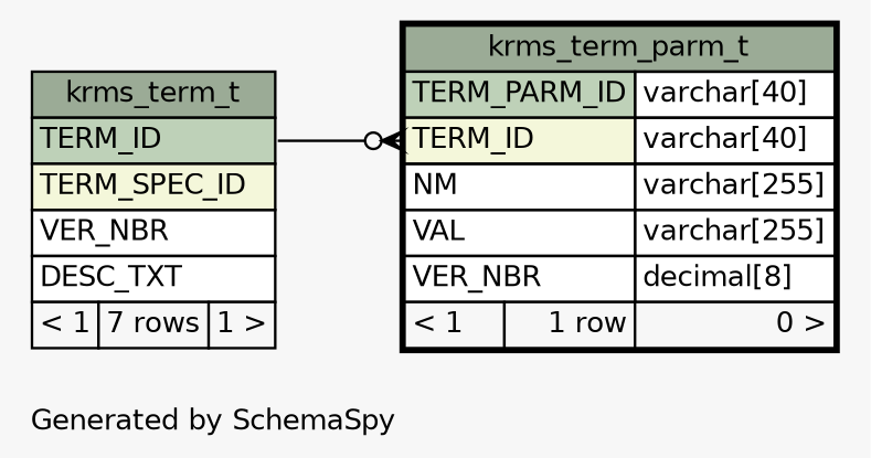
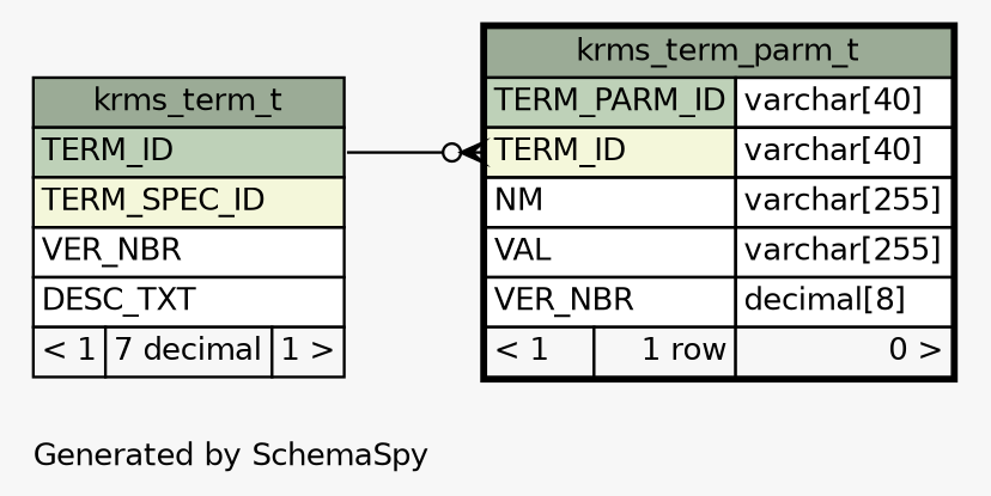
  digraph {
    bgcolor="#f7f7f7"
    fontname=Helvetica
    fontsize=11
    label="\nGenerated by SchemaSpy"
    labeljust=l
    nodesep=0.18
    rankdir=RL
    ranksep=0.46
    node [fontname=Helvetica fontsize=11 shape=plaintext]
    n1 [label=<     <TABLE BORDER="2" CELLBORDER="1" CELLSPACING="0" BGCOLOR="#ffffff">       <TR><TD COLSPAN="3" BGCOLOR="#9bab96" ALIGN="CENTER">krms_term_parm_t</TD></TR>       <TR><TD PORT="TERM_PARM_ID" COLSPAN="2" BGCOLOR="#bed1b8" ALIGN="LEFT">TERM_PARM_ID</TD><TD PORT="TERM_PARM_ID.type" ALIGN="LEFT">varchar[40]</TD></TR>       <TR><TD PORT="TERM_ID" COLSPAN="2" BGCOLOR="#f4f7da" ALIGN="LEFT">TERM_ID</TD><TD PORT="TERM_ID.type" ALIGN="LEFT">varchar[40]</TD></TR>       <TR><TD PORT="NM" COLSPAN="2" ALIGN="LEFT">NM</TD><TD PORT="NM.type" ALIGN="LEFT">varchar[255]</TD></TR>       <TR><TD PORT="VAL" COLSPAN="2" ALIGN="LEFT">VAL</TD><TD PORT="VAL.type" ALIGN="LEFT">varchar[255]</TD></TR>       <TR><TD PORT="VER_NBR" COLSPAN="2" ALIGN="LEFT">VER_NBR</TD><TD PORT="VER_NBR.type" ALIGN="LEFT">decimal[8]</TD></TR>       <TR><TD ALIGN="LEFT" BGCOLOR="#f7f7f7">&lt; 1</TD><TD ALIGN="RIGHT" BGCOLOR="#f7f7f7">1 row</TD><TD ALIGN="RIGHT" BGCOLOR="#f7f7f7">0 &gt;</TD></TR>     </TABLE>>]
-   n2 [label=<     <TABLE BORDER="0" CELLBORDER="1" CELLSPACING="0" BGCOLOR="#ffffff">       <TR><TD COLSPAN="3" BGCOLOR="#9bab96" ALIGN="CENTER">krms_term_t</TD></TR>       <TR><TD PORT="TERM_ID" COLSPAN="3" BGCOLOR="#bed1b8" ALIGN="LEFT">TERM_ID</TD></TR>       <TR><TD PORT="TERM_SPEC_ID" COLSPAN="3" BGCOLOR="#f4f7da" ALIGN="LEFT">TERM_SPEC_ID</TD></TR>       <TR><TD PORT="VER_NBR" COLSPAN="3" ALIGN="LEFT">VER_NBR</TD></TR>       <TR><TD PORT="DESC_TXT" COLSPAN="3" ALIGN="LEFT">DESC_TXT</TD></TR>       <TR><TD ALIGN="LEFT" BGCOLOR="#f7f7f7">&lt; 1</TD><TD ALIGN="RIGHT" BGCOLOR="#f7f7f7">7 rows</TD><TD ALIGN="RIGHT" BGCOLOR="#f7f7f7">1 &gt;</TD></TR>     </TABLE>>]
+   n2 [label=<     <TABLE BORDER="0" CELLBORDER="1" CELLSPACING="0" BGCOLOR="#ffffff">       <TR><TD COLSPAN="3" BGCOLOR="#9bab96" ALIGN="CENTER">krms_term_t</TD></TR>       <TR><TD PORT="TERM_ID" COLSPAN="3" BGCOLOR="#bed1b8" ALIGN="LEFT">TERM_ID</TD></TR>       <TR><TD PORT="TERM_SPEC_ID" COLSPAN="3" BGCOLOR="#f4f7da" ALIGN="LEFT">TERM_SPEC_ID</TD></TR>       <TR><TD PORT="VER_NBR" COLSPAN="3" ALIGN="LEFT">VER_NBR</TD></TR>       <TR><TD PORT="DESC_TXT" COLSPAN="3" ALIGN="LEFT">DESC_TXT</TD></TR>       <TR><TD ALIGN="LEFT" BGCOLOR="#f7f7f7">&lt; 1</TD><TD ALIGN="RIGHT" BGCOLOR="#f7f7f7">7 decimal</TD><TD ALIGN="RIGHT" BGCOLOR="#f7f7f7">1 &gt;</TD></TR>     </TABLE>>]
    n1 -> n2 [arrowhead=none arrowsize=0.8 arrowtail=crowodot dir=back headport="TERM_ID:e" tailport="TERM_ID:w"]
  }
